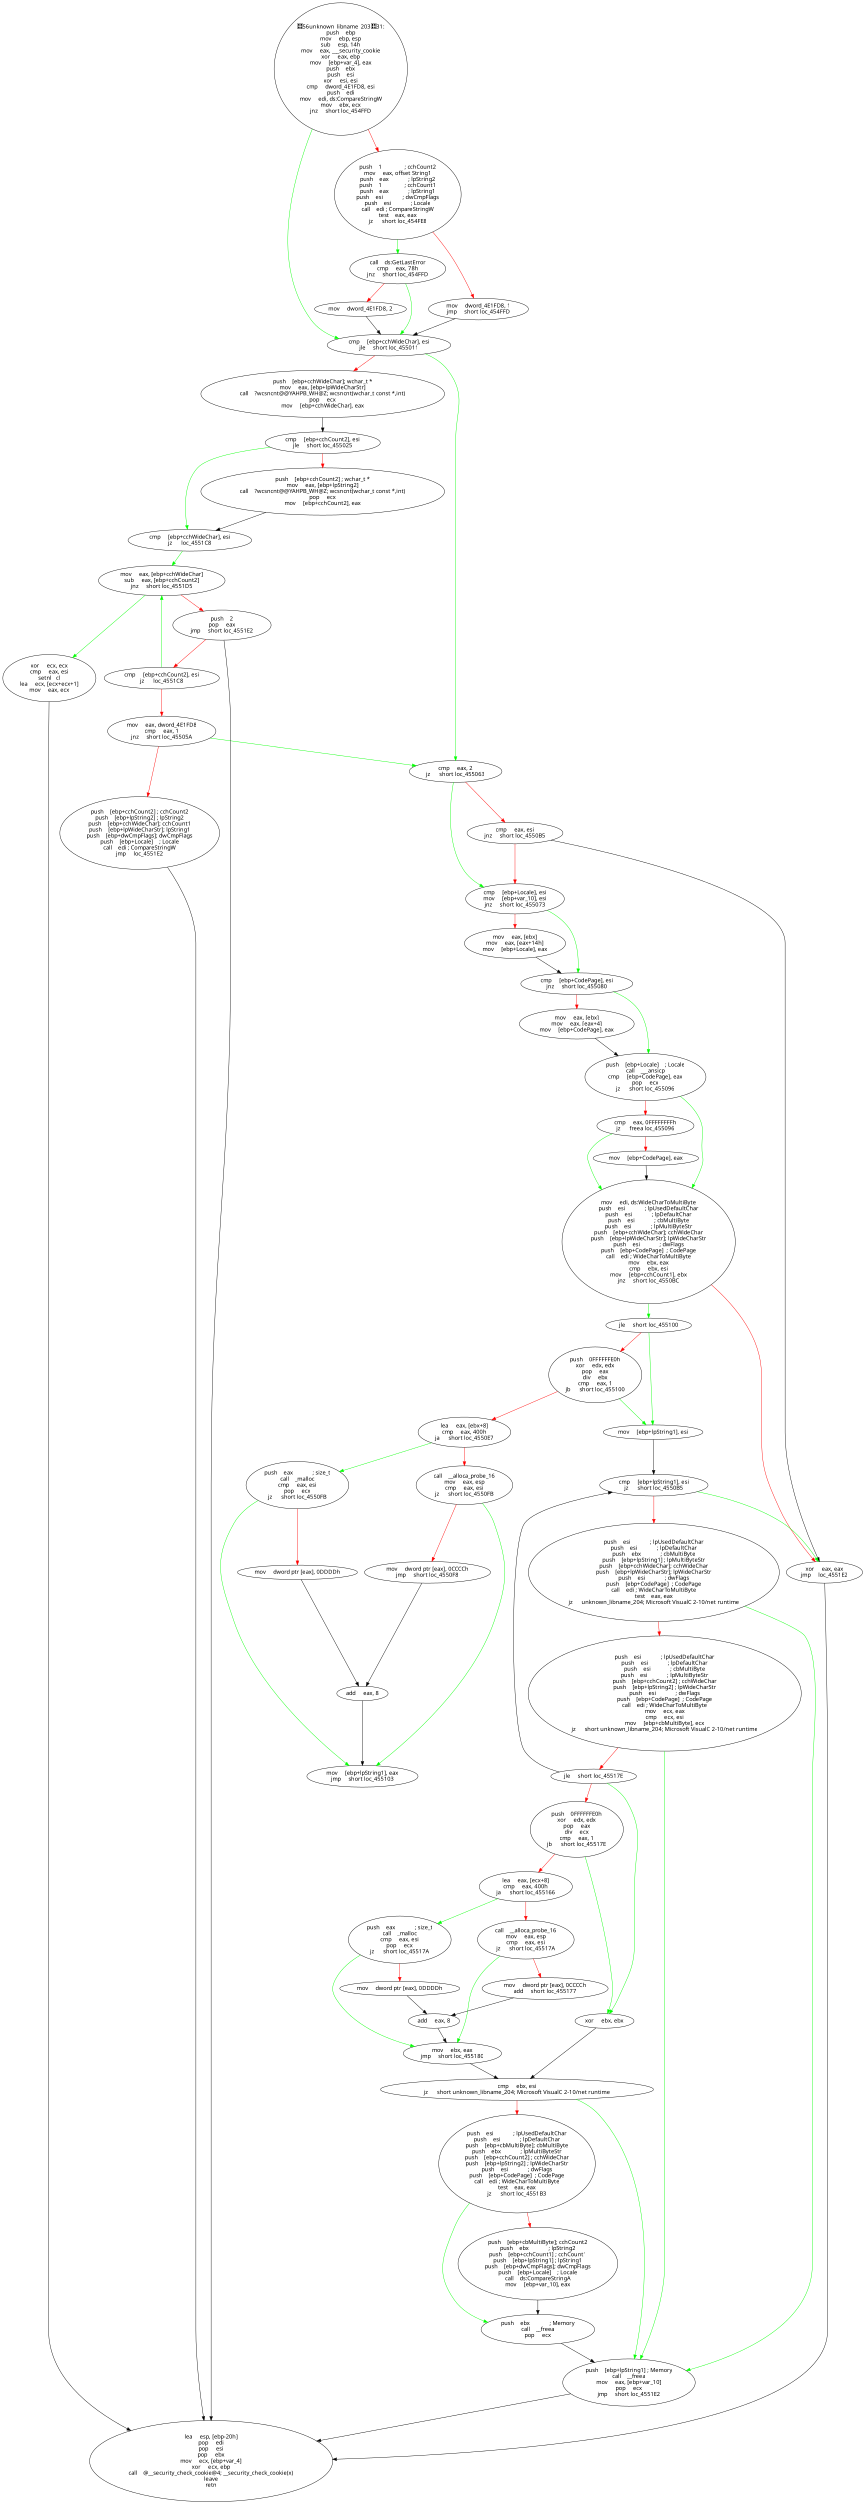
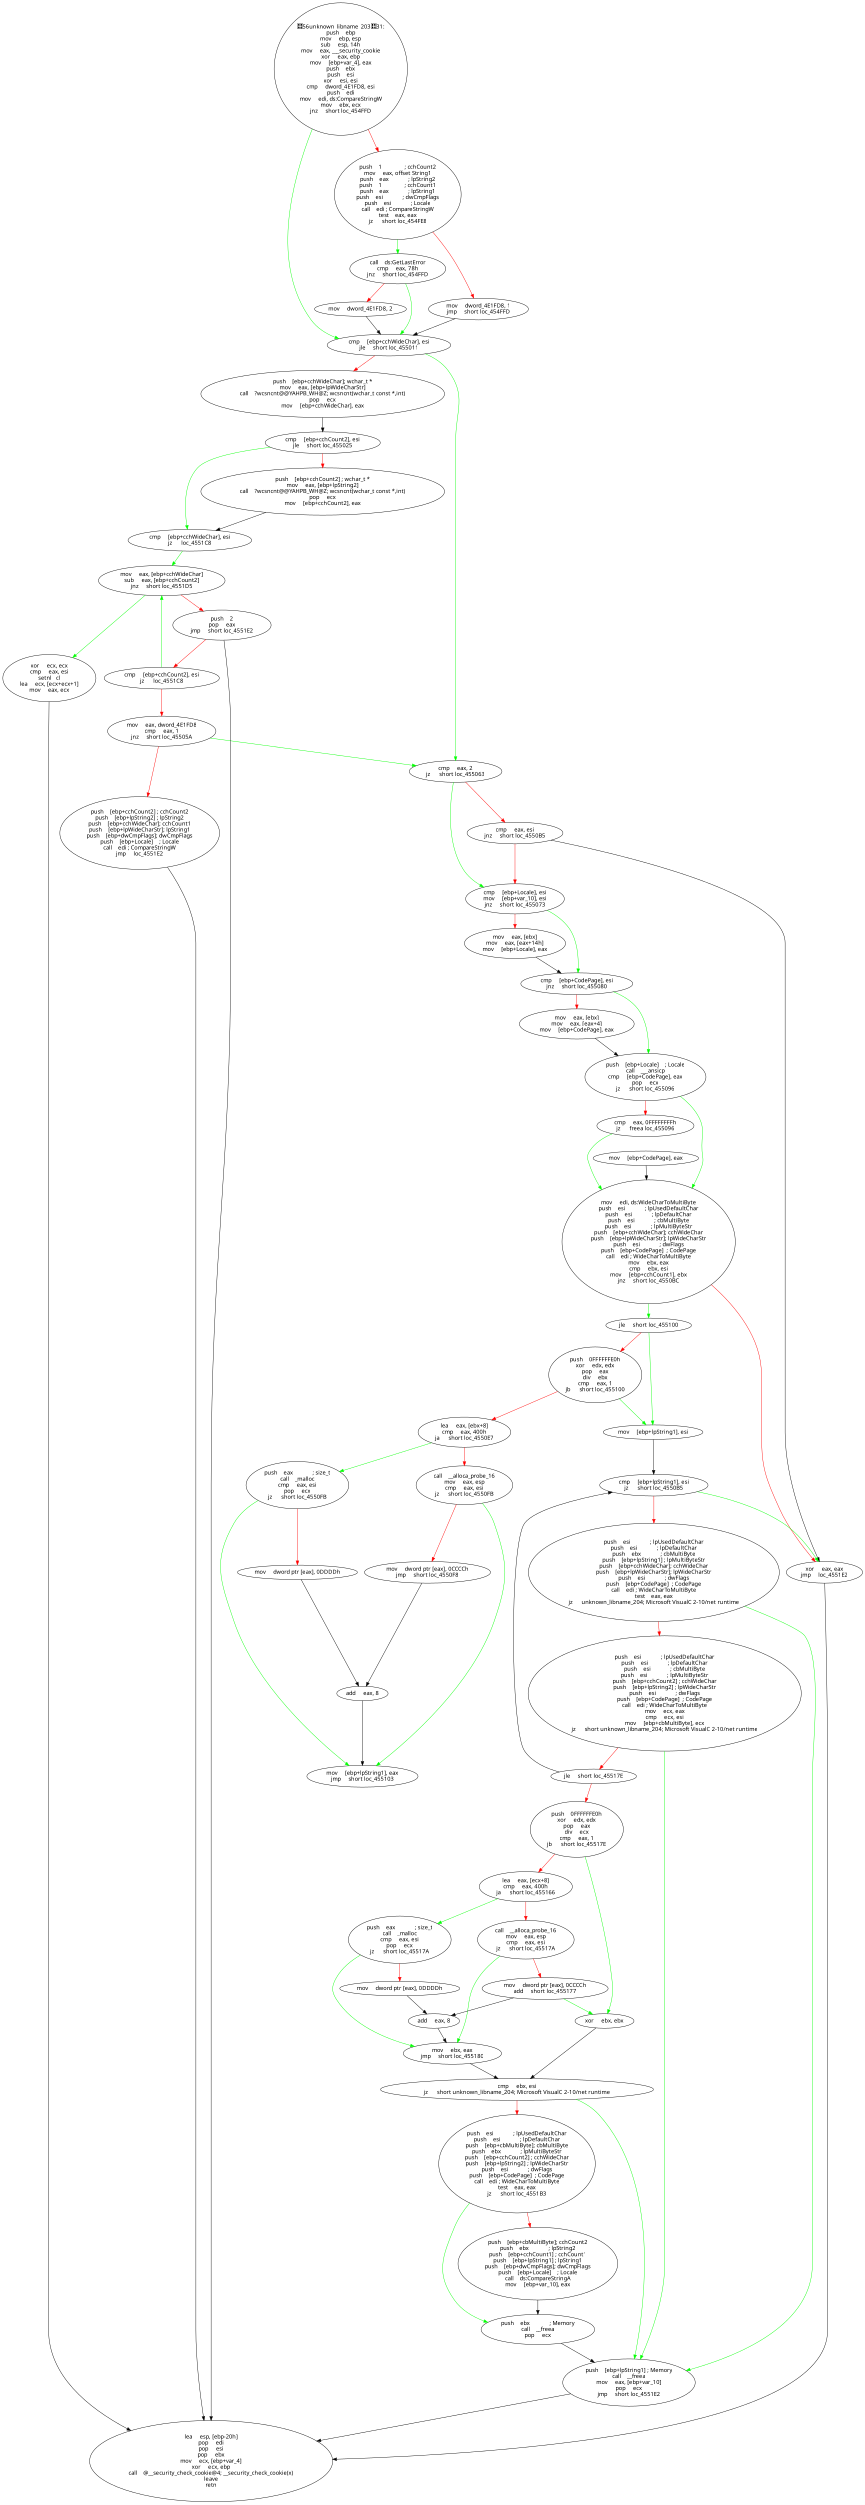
  digraph {
    fontname="Noto Sans"
    node [fontname="Noto Sans"]
    edge [color=red fontname="Noto Sans"]
    n1 [label="56unknown_libname_20331:\npush    ebp\nmov     ebp, esp\nsub     esp, 14h\nmov     eax, ___security_cookie\nxor     eax, ebp\nmov     [ebp+var_4], eax\npush    ebx\npush    esi\nxor     esi, esi\ncmp     dword_4E1FD8, esi\npush    edi\nmov     edi, ds:CompareStringW\nmov     ebx, ecx\njnz     short loc_454FFD"]
    n2 [label="push    1               ; cchCount2\nmov     eax, offset String1\npush    eax             ; lpString2\npush    1               ; cchCount1\npush    eax             ; lpString1\npush    esi             ; dwCmpFlags\npush    esi             ; Locale\ncall    edi ; CompareStringW\ntest    eax, eax\njz      short loc_454FE8"]
    n3 [label="cmp     [ebp+cchWideChar], esi\njle     short loc_455011"]
    n4 [label="mov     dword_4E1FD8, 1\njmp     short loc_454FFD"]
    n5 [label="call    ds:GetLastError\ncmp     eax, 78h\njnz     short loc_454FFD"]
    n6 [label="push    [ebp+cchWideChar]; wchar_t *\nmov     eax, [ebp+lpWideCharStr]\ncall    ?wcsncnt@@YAHPB_WH@Z; wcsncnt(wchar_t const *,int)\npop     ecx\nmov     [ebp+cchWideChar], eax"]
    n7 [label="cmp     eax, 2\njz      short loc_455063"]
    n8 [label="mov     dword_4E1FD8, 2"]
    n9 [label="cmp     [ebp+cchCount2], esi\njle     short loc_455025"]
    n10 [label="push    [ebp+cchCount2] ; wchar_t *\nmov     eax, [ebp+lpString2]\ncall    ?wcsncnt@@YAHPB_WH@Z; wcsncnt(wchar_t const *,int)\npop     ecx\nmov     [ebp+cchCount2], eax"]
    n11 [label="cmp     [ebp+cchWideChar], esi\njz      loc_4551C8"]
    n12 [label="mov     eax, [ebp+cchWideChar]\nsub     eax, [ebp+cchCount2]\njnz     short loc_4551D5"]
    n13 [label="cmp     [ebp+cchCount2], esi\njz      loc_4551C8"]
    n14 [label="mov     eax, dword_4E1FD8\ncmp     eax, 1\njnz     short loc_45505A"]
    n15 [label="push    2\npop     eax\njmp     short loc_4551E2"]
    n16 [label="xor     ecx, ecx\ncmp     eax, esi\nsetnl   cl\nlea     ecx, [ecx+ecx+1]\nmov     eax, ecx"]
    n17 [label="push    [ebp+cchCount2] ; cchCount2\npush    [ebp+lpString2] ; lpString2\npush    [ebp+cchWideChar]; cchCount1\npush    [ebp+lpWideCharStr]; lpString1\npush    [ebp+dwCmpFlags]; dwCmpFlags\npush    [ebp+Locale]    ; Locale\ncall    edi ; CompareStringW\njmp     loc_4551E2"]
    n18 [label="lea     esp, [ebp-20h]\npop     edi\npop     esi\npop     ebx\nmov     ecx, [ebp+var_4]\nxor     ecx, ebp\ncall    @__security_check_cookie@4; __security_check_cookie(x)\nleave\nretn"]
    n19 [label="cmp     eax, esi\njnz     short loc_4550B5"]
    n20 [label="cmp     [ebp+Locale], esi\nmov     [ebp+var_10], esi\njnz     short loc_455073"]
    n21 [label="xor     eax, eax\njmp     loc_4551E2"]
    n22 [label="mov     eax, [ebx]\nmov     eax, [eax+14h]\nmov     [ebp+Locale], eax"]
    n23 [label="cmp     [ebp+CodePage], esi\njnz     short loc_455080"]
    n24 [label="mov     eax, [ebx]\nmov     eax, [eax+4]\nmov     [ebp+CodePage], eax"]
    n25 [label="push    [ebp+Locale]    ; Locale\ncall    ___ansicp\ncmp     [ebp+CodePage], eax\npop     ecx\njz      short loc_455096"]
    n26 [label="cmp     eax, 0FFFFFFFFh\njz      freea loc_455096"]
    n27 [label="mov     edi, ds:WideCharToMultiByte\npush    esi             ; lpUsedDefaultChar\npush    esi             ; lpDefaultChar\npush    esi             ; cbMultiByte\npush    esi             ; lpMultiByteStr\npush    [ebp+cchWideChar]; cchWideChar\npush    [ebp+lpWideCharStr]; lpWideCharStr\npush    esi             ; dwFlags\npush    [ebp+CodePage]  ; CodePage\ncall    edi ; WideCharToMultiByte\nmov     ebx, eax\ncmp     ebx, esi\nmov     [ebp+cchCount1], ebx\njnz     short loc_4550BC"]
    n28 [label="mov     [ebp+CodePage], eax"]
    n29 [label="jle     short loc_455100"]
    n30 [label="push    0FFFFFFE0h\nxor     edx, edx\npop     eax\ndiv     ebx\ncmp     eax, 1\njb      short loc_455100"]
    n31 [label="mov     [ebp+lpString1], esi"]
    n32 [label="lea     eax, [ebx+8]\ncmp     eax, 400h\nja      short loc_4550E7"]
    n33 [label="cmp     [ebp+lpString1], esi\njz      short loc_4550B5"]
    n34 [label="call    __alloca_probe_16\nmov     eax, esp\ncmp     eax, esi\njz      short loc_4550FB"]
    n35 [label="push    eax             ; size_t\ncall    _malloc\ncmp     eax, esi\npop     ecx\njz      short loc_4550FB"]
    n36 [label="mov     dword ptr [eax], 0CCCCh\njmp     short loc_4550F8"]
    n37 [label="mov     [ebp+lpString1], eax\njmp     short loc_455103"]
    n38 [label="mov     dword ptr [eax], 0DDDDh"]
    n39 [label="add     eax, 8"]
    n40 [label="push    esi             ; lpUsedDefaultChar\npush    esi             ; lpDefaultChar\npush    ebx             ; cbMultiByte\npush    [ebp+lpString1] ; lpMultiByteStr\npush    [ebp+cchWideChar]; cchWideChar\npush    [ebp+lpWideCharStr]; lpWideCharStr\npush    esi             ; dwFlags\npush    [ebp+CodePage]  ; CodePage\ncall    edi ; WideCharToMultiByte\ntest    eax, eax\njz      unknown_libname_204; Microsoft VisualC 2-10/net runtime"]
    n41 [label="push    esi             ; lpUsedDefaultChar\npush    esi             ; lpDefaultChar\npush    esi             ; cbMultiByte\npush    esi             ; lpMultiByteStr\npush    [ebp+cchCount2] ; cchWideChar\npush    [ebp+lpString2] ; lpWideCharStr\npush    esi             ; dwFlags\npush    [ebp+CodePage]  ; CodePage\ncall    edi ; WideCharToMultiByte\nmov     ecx, eax\ncmp     ecx, esi\nmov     [ebp+cbMultiByte], ecx\njz      short unknown_libname_204; Microsoft VisualC 2-10/net runtime"]
    n42 [label="push    [ebp+lpString1] ; Memory\ncall    __freea\nmov     eax, [ebp+var_10]\npop     ecx\njmp     short loc_4551E2"]
    n43 [label="jle     short loc_45517E"]
    n44 [label="push    0FFFFFFE0h\nxor     edx, edx\npop     eax\ndiv     ecx\ncmp     eax, 1\njb      short loc_45517E"]
    n45 [label="xor     ebx, ebx"]
    n46 [label="lea     eax, [ecx+8]\ncmp     eax, 400h\nja      short loc_455166"]
    n47 [label="cmp     ebx, esi\njz      short unknown_libname_204; Microsoft VisualC 2-10/net runtime"]
    n48 [label="call    __alloca_probe_16\nmov     eax, esp\ncmp     eax, esi\njz      short loc_45517A"]
    n49 [label="push    eax             ; size_t\ncall    _malloc\ncmp     eax, esi\npop     ecx\njz      short loc_45517A"]
    n50 [label="mov     dword ptr [eax], 0CCCCh\nadd     short loc_455177"]
    n51 [label="mov     ebx, eax\njmp     short loc_455180"]
    n52 [label="mov     dword ptr [eax], 0DDDDh"]
    n53 [label="add     eax, 8"]
    n54 [label="push    esi             ; lpUsedDefaultChar\npush    esi             ; lpDefaultChar\npush    [ebp+cbMultiByte]; cbMultiByte\npush    ebx             ; lpMultiByteStr\npush    [ebp+cchCount2] ; cchWideChar\npush    [ebp+lpString2] ; lpWideCharStr\npush    esi             ; dwFlags\npush    [ebp+CodePage]  ; CodePage\ncall    edi ; WideCharToMultiByte\ntest    eax, eax\njz      short loc_4551B3"]
    n55 [label="push    [ebp+cbMultiByte]; cchCount2\npush    ebx             ; lpString2\npush    [ebp+cchCount1] ; cchCount1\npush    [ebp+lpString1] ; lpString1\npush    [ebp+dwCmpFlags]; dwCmpFlags\npush    [ebp+Locale]    ; Locale\ncall    ds:CompareStringA\nmov     [ebp+var_10], eax"]
    n56 [label="push    ebx             ; Memory\ncall    __freea\npop     ecx"]
    n1 -> n2
    n1 -> n3 [color=green]
    n2 -> n4
    n2 -> n5 [color=green]
    n3 -> n6
    n3 -> n7 [color=green]
    n4 -> n3 [color=black]
    n5 -> n3 [color=green]
    n5 -> n8
    n6 -> n9 [color=black]
    n7 -> n19
    n7 -> n20 [color=green]
    n8 -> n3 [color=black]
    n9 -> n10
    n9 -> n11 [color=green]
    n10 -> n11 [color=black]
    n11 -> n12 [color=green]
    n12 -> n15
    n12 -> n16 [color=green]
    n13 -> n12 [color=green]
    n13 -> n14
    n14 -> n7 [color=green]
    n14 -> n17
    n15 -> n13
    n15 -> n18 [color=black]
    n16 -> n18 [color=black]
    n17 -> n18 [color=black]
    n19 -> n20
    n19 -> n21 [color=black]
    n20 -> n22
    n20 -> n23 [color=green]
    n21 -> n18 [color=black]
    n22 -> n23 [color=black]
    n23 -> n24
    n23 -> n25 [color=green]
    n24 -> n25 [color=black]
    n25 -> n26
    n25 -> n27 [color=green]
    n26 -> n27 [color=green]
-   n26 -> n28
    n27 -> n21
    n27 -> n29 [color=green]
    n28 -> n27 [color=black]
    n29 -> n30
    n29 -> n31 [color=green]
    n30 -> n31 [color=green]
    n30 -> n32
    n31 -> n33 [color=black]
    n32 -> n34
    n32 -> n35 [color=green]
    n33 -> n21 [color=green]
    n33 -> n40
    n34 -> n36
    n34 -> n37 [color=green]
    n35 -> n37 [color=green]
    n35 -> n38
    n36 -> n39 [color=black]
    n38 -> n39 [color=black]
    n39 -> n37 [color=black]
    n40 -> n41
    n40 -> n42 [color=green]
    n41 -> n42 [color=green]
    n41 -> n43
    n42 -> n18 [color=black]
    n43 -> n33 [color=black]
    n43 -> n44
-   n43 -> n45 [color=green]
+   n50 -> n45 [color=green]
    n44 -> n45 [color=green]
    n44 -> n46
    n45 -> n47 [color=black]
    n46 -> n48
    n46 -> n49 [color=green]
    n47 -> n42 [color=green]
    n47 -> n54
    n48 -> n50
    n48 -> n51 [color=green]
    n49 -> n51 [color=green]
    n49 -> n52
    n50 -> n53 [color=black]
    n51 -> n47 [color=black]
    n52 -> n53 [color=black]
    n53 -> n51 [color=black]
    n54 -> n55
    n54 -> n56 [color=green]
    n55 -> n56 [color=black]
    n56 -> n42 [color=black]
  }
